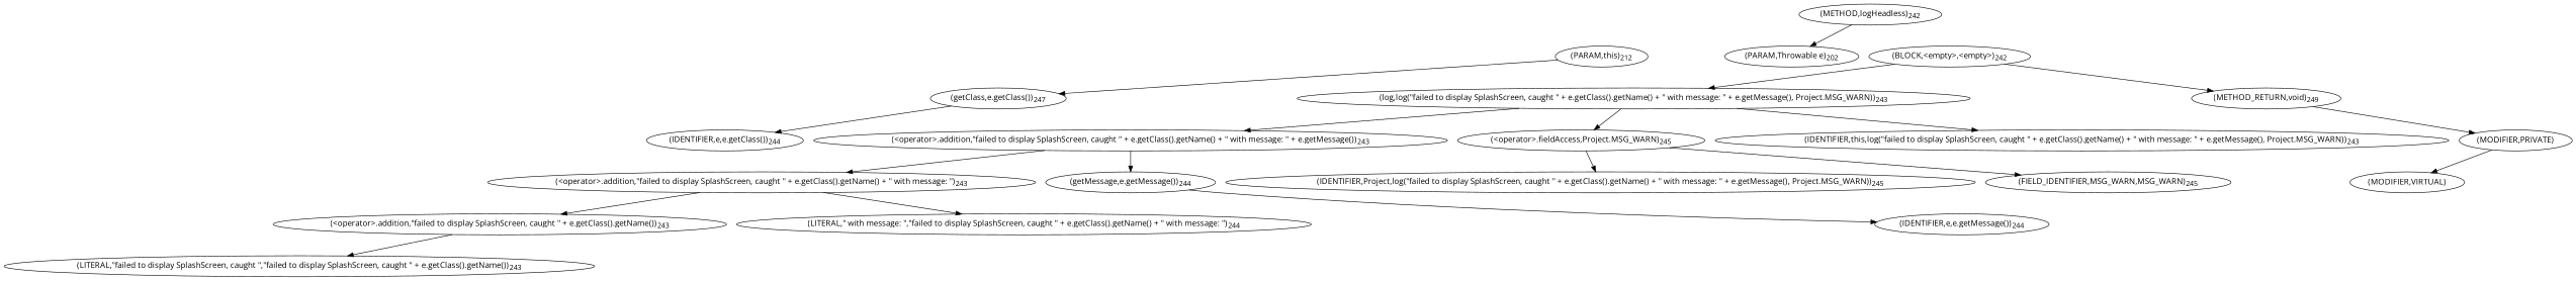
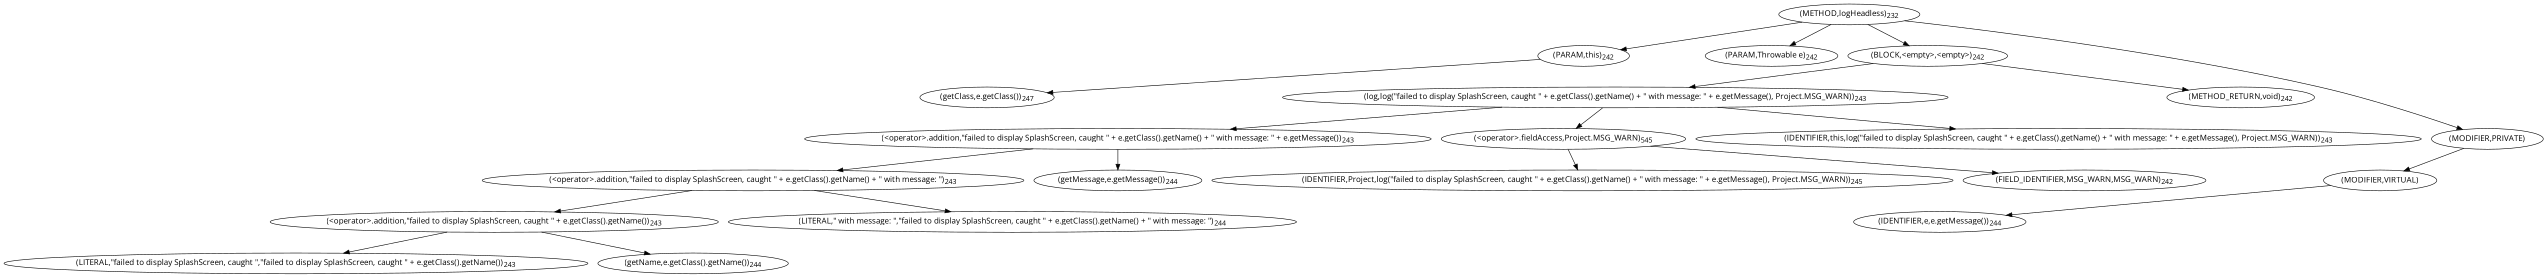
  digraph {
    fontname="Open Sans"
    node [fontname="Open Sans"]
    edge [fontname="Open Sans"]
-   n1 [label=<(METHOD,logHeadless)<SUB>242</SUB>>]
-   n2 [label=<(PARAM,this)<SUB>212</SUB>>]
-   n3 [label=<(PARAM,Throwable e)<SUB>202</SUB>>]
+   n1 [label=<(METHOD,logHeadless)<SUB>232</SUB>>]
+   n2 [label=<(PARAM,this)<SUB>242</SUB>>]
+   n3 [label=<(PARAM,Throwable e)<SUB>242</SUB>>]
    n4 [label=<(BLOCK,&lt;empty&gt;,&lt;empty&gt;)<SUB>242</SUB>>]
    n5 [label=<(MODIFIER,PRIVATE)>]
    n6 [label=<(getClass,e.getClass())<SUB>247</SUB>>]
-   n7 [label=<(METHOD_RETURN,void)<SUB>249</SUB>>]
+   n7 [label=<(METHOD_RETURN,void)<SUB>242</SUB>>]
    n8 [label=<(log,log(&quot;failed to display SplashScreen, caught &quot; + e.getClass().getName() + &quot; with message: &quot; + e.getMessage(), Project.MSG_WARN))<SUB>243</SUB>>]
    n9 [label=<(MODIFIER,VIRTUAL)>]
    n10 [label=<(IDENTIFIER,this,log(&quot;failed to display SplashScreen, caught &quot; + e.getClass().getName() + &quot; with message: &quot; + e.getMessage(), Project.MSG_WARN))<SUB>243</SUB>>]
    n11 [label=<(&lt;operator&gt;.addition,&quot;failed to display SplashScreen, caught &quot; + e.getClass().getName() + &quot; with message: &quot; + e.getMessage())<SUB>243</SUB>>]
-   n12 [label=<(&lt;operator&gt;.fieldAccess,Project.MSG_WARN)<SUB>245</SUB>>]
+   n12 [label=<(&lt;operator&gt;.fieldAccess,Project.MSG_WARN)<SUB>545</SUB>>]
    n13 [label=<(&lt;operator&gt;.addition,&quot;failed to display SplashScreen, caught &quot; + e.getClass().getName() + &quot; with message: &quot;)<SUB>243</SUB>>]
    n14 [label=<(getMessage,e.getMessage())<SUB>244</SUB>>]
    n15 [label=<(IDENTIFIER,Project,log(&quot;failed to display SplashScreen, caught &quot; + e.getClass().getName() + &quot; with message: &quot; + e.getMessage(), Project.MSG_WARN))<SUB>245</SUB>>]
-   n16 [label=<(FIELD_IDENTIFIER,MSG_WARN,MSG_WARN)<SUB>245</SUB>>]
+   n16 [label=<(FIELD_IDENTIFIER,MSG_WARN,MSG_WARN)<SUB>242</SUB>>]
    n17 [label=<(&lt;operator&gt;.addition,&quot;failed to display SplashScreen, caught &quot; + e.getClass().getName())<SUB>243</SUB>>]
    n18 [label=<(LITERAL,&quot; with message: &quot;,&quot;failed to display SplashScreen, caught &quot; + e.getClass().getName() + &quot; with message: &quot;)<SUB>244</SUB>>]
    n19 [label=<(IDENTIFIER,e,e.getMessage())<SUB>244</SUB>>]
    n20 [label=<(LITERAL,&quot;failed to display SplashScreen, caught &quot;,&quot;failed to display SplashScreen, caught &quot; + e.getClass().getName())<SUB>243</SUB>>]
-   n22 [label=<(IDENTIFIER,e,e.getClass())<SUB>244</SUB>>]
+   n21 [label=<(getName,e.getClass().getName())<SUB>244</SUB>>]
+   n1 -> n2
    n1 -> n3
-   n7 -> n5
+   n1 -> n4
+   n1 -> n5
    n2 -> n6
    n4 -> n7
    n4 -> n8
    n5 -> n9
-   n6 -> n22
    n8 -> n10
    n8 -> n11
    n8 -> n12
    n11 -> n13
    n11 -> n14
    n12 -> n15
    n12 -> n16
    n13 -> n17
    n13 -> n18
-   n14 -> n19
+   n9 -> n19
    n17 -> n20
+   n17 -> n21
  }
